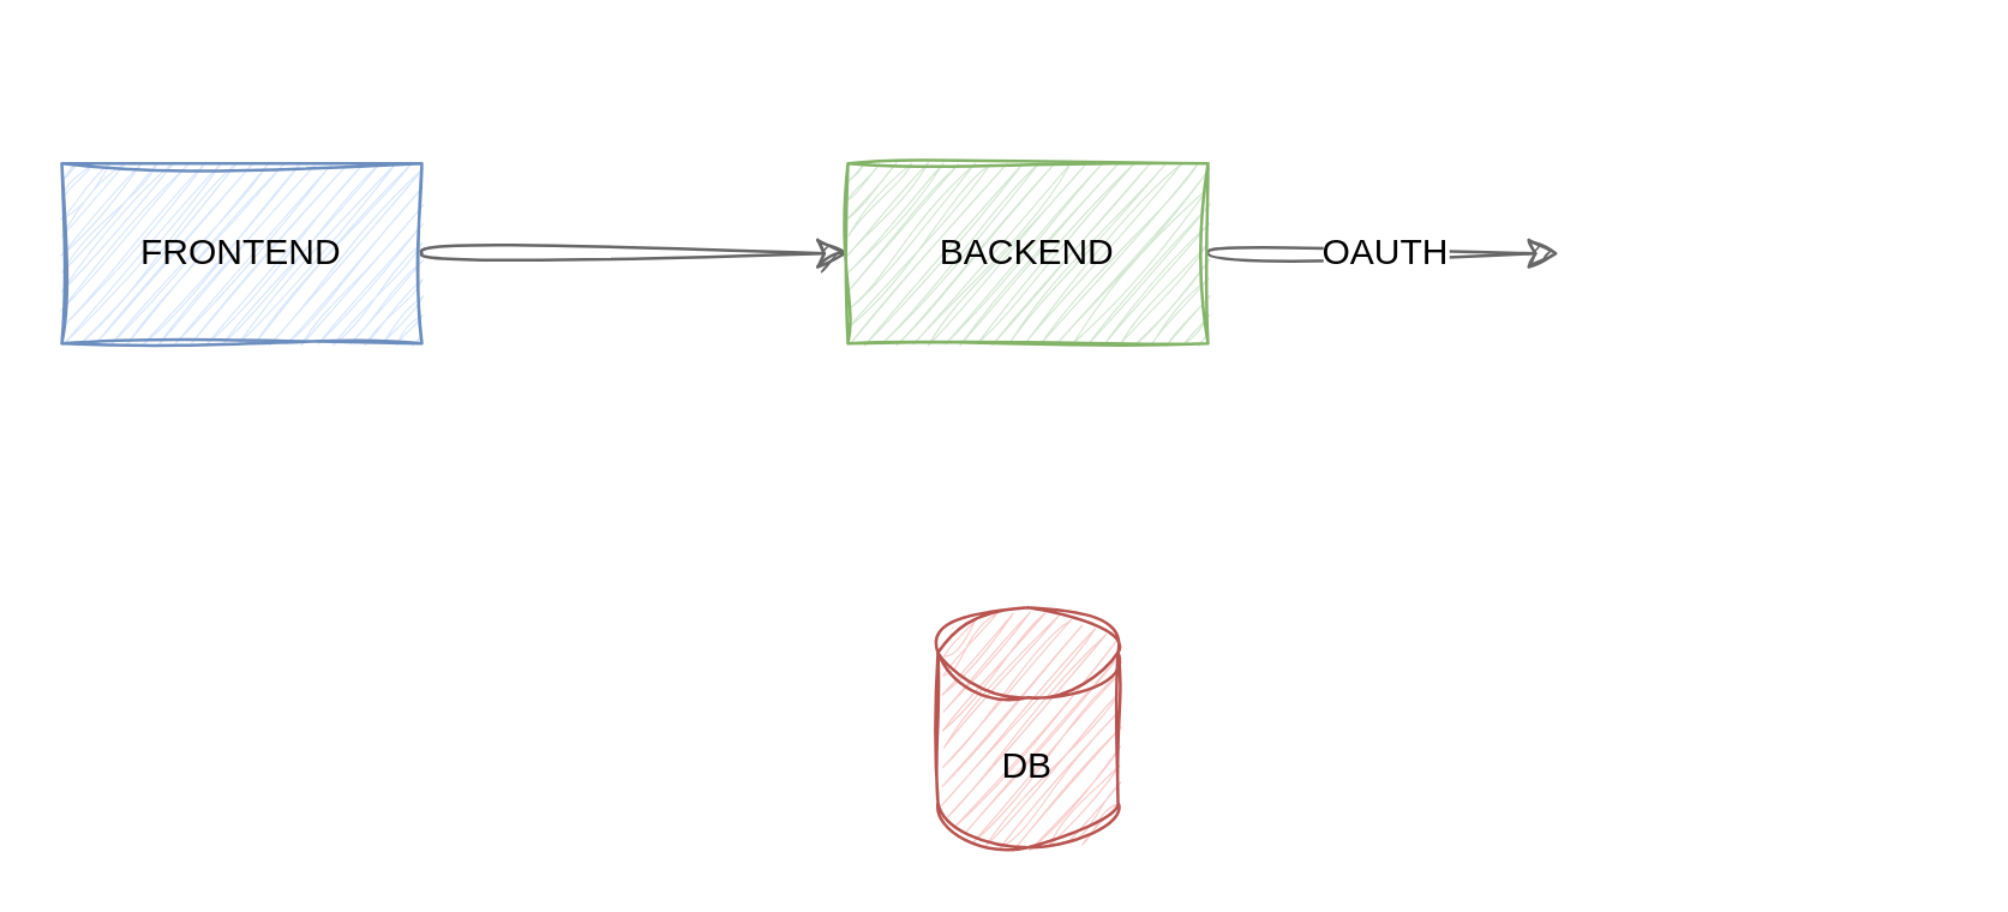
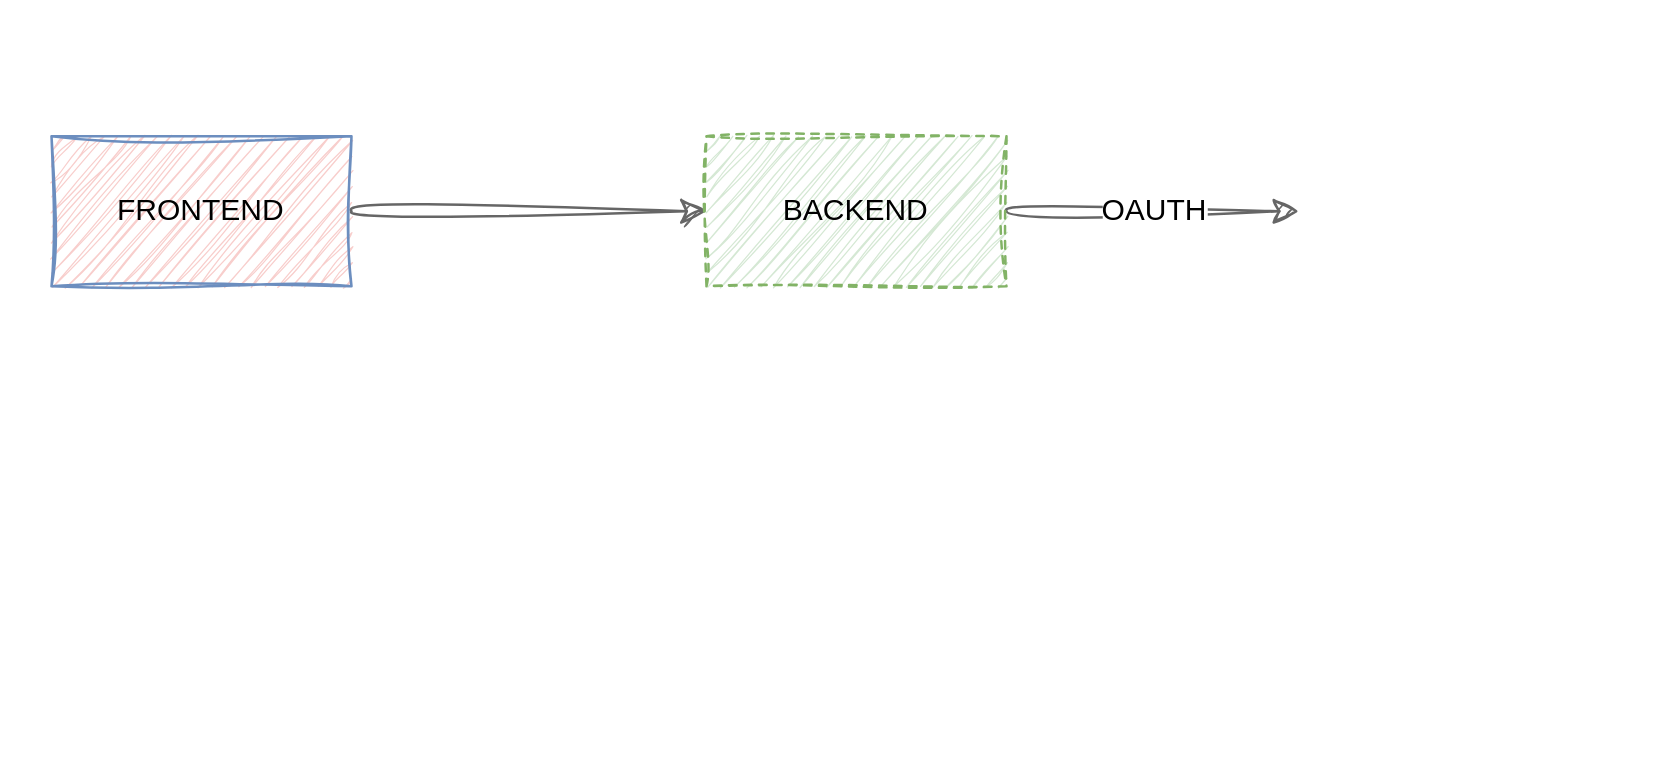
  <mxCell id="0" />
  <mxCell id="1" parent="0" />
  <mxCell id="2" style="edgeStyle=none;curved=1;rounded=0;orthogonalLoop=1;jettySize=auto;html=1;entryX=0;entryY=0.5;entryDx=0;entryDy=0;fontSize=12;startSize=8;endSize=8;sketch=1;curveFitting=1;jiggle=2;fillColor=#f5f5f5;strokeColor=#666666;" edge="1" parent="1" source="3" target="5"><mxGeometry relative="1" as="geometry" /></mxCell>
- <mxCell id="3" value="FRONTEND" style="rounded=0;whiteSpace=wrap;html=1;sketch=1;curveFitting=1;jiggle=2;fillColor=#dae8fc;strokeColor=#6c8ebf;" vertex="1" parent="1"><mxGeometry x="20" y="54" width="120" height="60" as="geometry" /></mxCell>
+ <mxCell id="3" value="FRONTEND" style="rounded=0;whiteSpace=wrap;html=1;sketch=1;curveFitting=1;jiggle=2;fillColor=#f8cecc;strokeColor=#6c8ebf;" vertex="1" parent="1"><mxGeometry x="20" y="54" width="120" height="60" as="geometry" /></mxCell>
  <mxCell id="4" value="OAUTH" style="edgeStyle=none;curved=1;rounded=0;orthogonalLoop=1;jettySize=auto;html=1;fontSize=12;startSize=8;endSize=8;sketch=1;curveFitting=1;jiggle=2;fillColor=#f5f5f5;strokeColor=#666666;" edge="1" parent="1" source="5" target="7"><mxGeometry relative="1" as="geometry" /></mxCell>
- <mxCell id="5" value="BACKEND" style="rounded=0;whiteSpace=wrap;html=1;sketch=1;curveFitting=1;jiggle=2;fillColor=#d5e8d4;strokeColor=#82b366;" vertex="1" parent="1"><mxGeometry x="282" y="54" width="120" height="60" as="geometry" /></mxCell>
- <mxCell id="6" value="DB" style="shape=cylinder3;whiteSpace=wrap;html=1;boundedLbl=1;backgroundOutline=1;size=15;sketch=1;curveFitting=1;jiggle=2;fillColor=#f8cecc;strokeColor=#b85450;" vertex="1" parent="1"><mxGeometry x="312" y="202" width="60" height="80" as="geometry" /></mxCell>
+ <mxCell id="5" value="BACKEND" style="rounded=0;whiteSpace=wrap;html=1;sketch=1;curveFitting=1;jiggle=2;fillColor=#d5e8d4;strokeColor=#82b366;dashed=1;" vertex="1" parent="1"><mxGeometry x="282" y="54" width="120" height="60" as="geometry" /></mxCell>
  <mxCell id="7" value="" style="shape=image;html=1;verticalAlign=top;verticalLabelPosition=bottom;labelBackgroundColor=#ffffff;imageAspect=0;aspect=fixed;image=https://cdn4.iconfinder.com/data/icons/social-media-and-logos-11/32/Logo_Github-128.png" vertex="1" parent="1"><mxGeometry x="519" y="20" width="128" height="128" as="geometry" /></mxCell>
